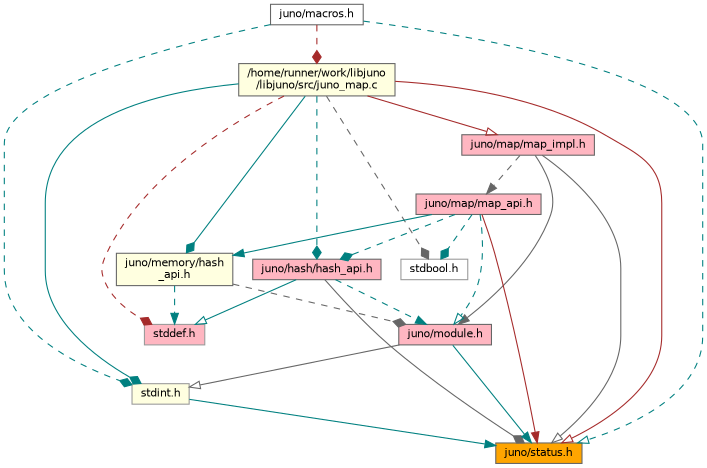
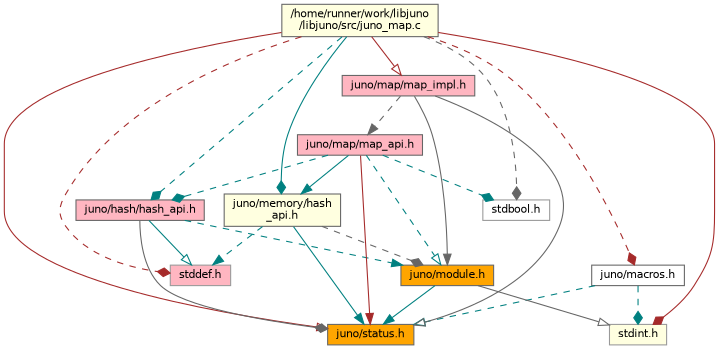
  digraph {
    node [color=grey40 fillcolor=lightpink fontname=Helvetica fontsize=10 shape=box style=filled]
    edge [arrowhead=diamond color=teal fontname=Helvetica fontsize=10 labelfontname=Helvetica labelfontsize=10 style=dashed]
    n1 [color=gray40 fillcolor=lightyellow fontcolor=black height=0.2 label="/home/runner/work/libjuno\l/libjuno/src/juno_map.c" width=0.4]
    n2 [height=0.2 label="juno/hash/hash_api.h" width=0.4]
    n3 [fillcolor=orange height=0.2 label="juno/status.h" width=0.4]
    n4 [color=grey60 fillcolor=lightyellow height=0.2 label="stdint.h" width=0.4]
    n5 [color=grey60 height=0.2 label="stddef.h" width=0.4]
    n6 [fillcolor=white height=0.2 label="juno/macros.h" width=0.4]
    n7 [height=0.2 label="juno/map/map_impl.h" width=0.4]
    n8 [fillcolor=lightyellow height=0.2 label="juno/memory/hash\l_api.h" width=0.4]
    n9 [color=grey60 fillcolor=white height=0.2 label="stdbool.h" width=0.4]
-   n10 [height=0.2 label="juno/module.h" width=0.4]
+   n10 [fillcolor=orange height=0.2 label="juno/module.h" width=0.4]
    n11 [height=0.2 label="juno/map/map_api.h" width=0.4]
    n1 -> n2
    n1 -> n3 [arrowhead=onormal color=brown style=solid]
-   n1 -> n4 [style=solid]
+   n1 -> n4 [color=brown style=solid]
    n1 -> n5 [color=brown]
-   n6 -> n1 [color=brown]
+   n1 -> n6 [color=brown]
    n1 -> n7 [arrowhead=onormal color=brown style=solid]
    n1 -> n8 [style=solid]
    n1 -> n9 [color=gray40]
    n2 -> n3 [color=gray40 style=solid]
    n2 -> n5 [arrowhead=onormal style=solid]
    n2 -> n10 [arrowhead=normal]
    n6 -> n3 [arrowhead=onormal]
    n6 -> n4
    n7 -> n3 [arrowhead=onormal color=gray40 style=solid]
    n7 -> n10 [arrowhead=normal color=gray40 style=solid]
    n7 -> n11 [arrowhead=normal color=gray40]
-   n4 -> n3 [arrowhead=normal style=solid]
+   n8 -> n3 [arrowhead=normal style=solid]
    n8 -> n5 [arrowhead=normal]
    n8 -> n10 [color=gray40]
    n10 -> n3 [arrowhead=normal style=solid]
    n10 -> n4 [arrowhead=onormal color=gray40 style=solid]
    n11 -> n2
    n11 -> n3 [arrowhead=normal color=brown style=solid]
    n11 -> n8 [arrowhead=normal style=solid]
    n11 -> n9
    n11 -> n10 [arrowhead=onormal]
  }
